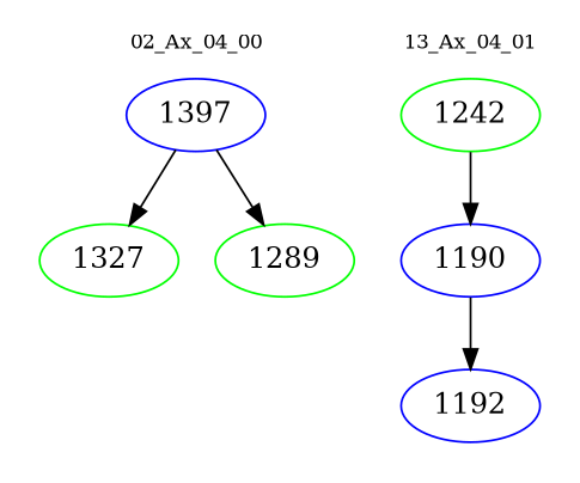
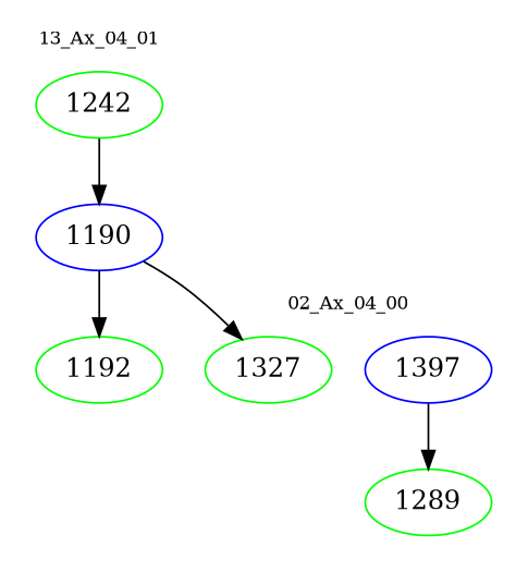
  digraph {
    node [color=green]
    edge [color=black]
    n1 [color=blue label=1397]
    n2 [label=1327]
    n3 [label=1289]
    n4 [color=blue label=1190]
-   n5 [color=blue label=1192]
+   n5 [label=1192]
    n6 [label=1242]
    subgraph cluster_1 {
      color=white
      fontsize=10
      label="02_Ax_04_00"
      n1
      n2
      n3
    }
    subgraph cluster_2 {
      color=white
      fontsize=10
      label="13_Ax_04_01"
      n4
      n5
      n6
    }
-   n1 -> n2
+   n4 -> n2
    n1 -> n3
    n4 -> n5
    n6 -> n4
  }
